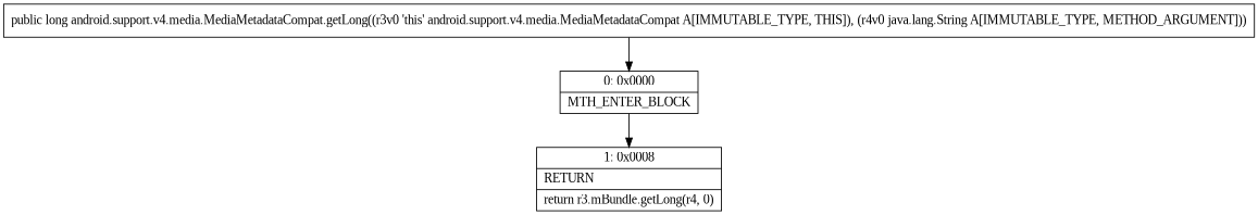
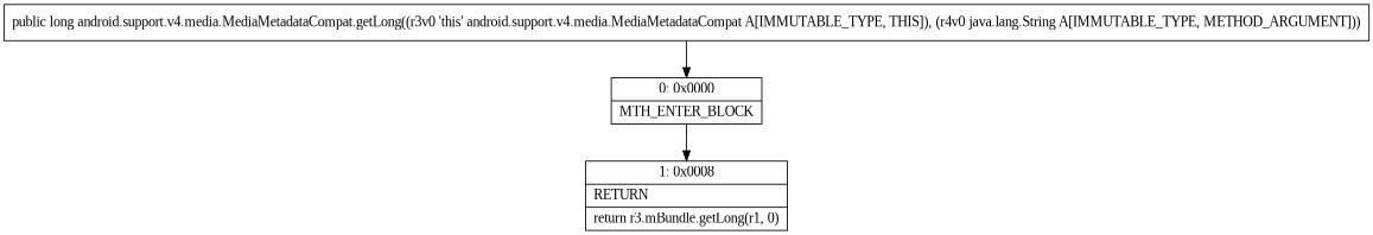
  digraph {
    fontname="Liberation Serif"
    node [shape=record fontname="Liberation Serif"]
    edge [fontname="Liberation Serif"]
    n1 [label="{0\:\ 0x0000|MTH_ENTER_BLOCK\l}"]
-   n2 [label="{1\:\ 0x0008|RETURN\l|return r3.mBundle.getLong(r4, 0)\l}"]
+   n2 [label="{1\:\ 0x0008|RETURN\l|return r3.mBundle.getLong(r1, 0)\l}"]
    n3 [label="{public long android.support.v4.media.MediaMetadataCompat.getLong((r3v0 'this' android.support.v4.media.MediaMetadataCompat A[IMMUTABLE_TYPE, THIS]), (r4v0 java.lang.String A[IMMUTABLE_TYPE, METHOD_ARGUMENT])) }"]
    n1 -> n2
    n3 -> n1
  }
